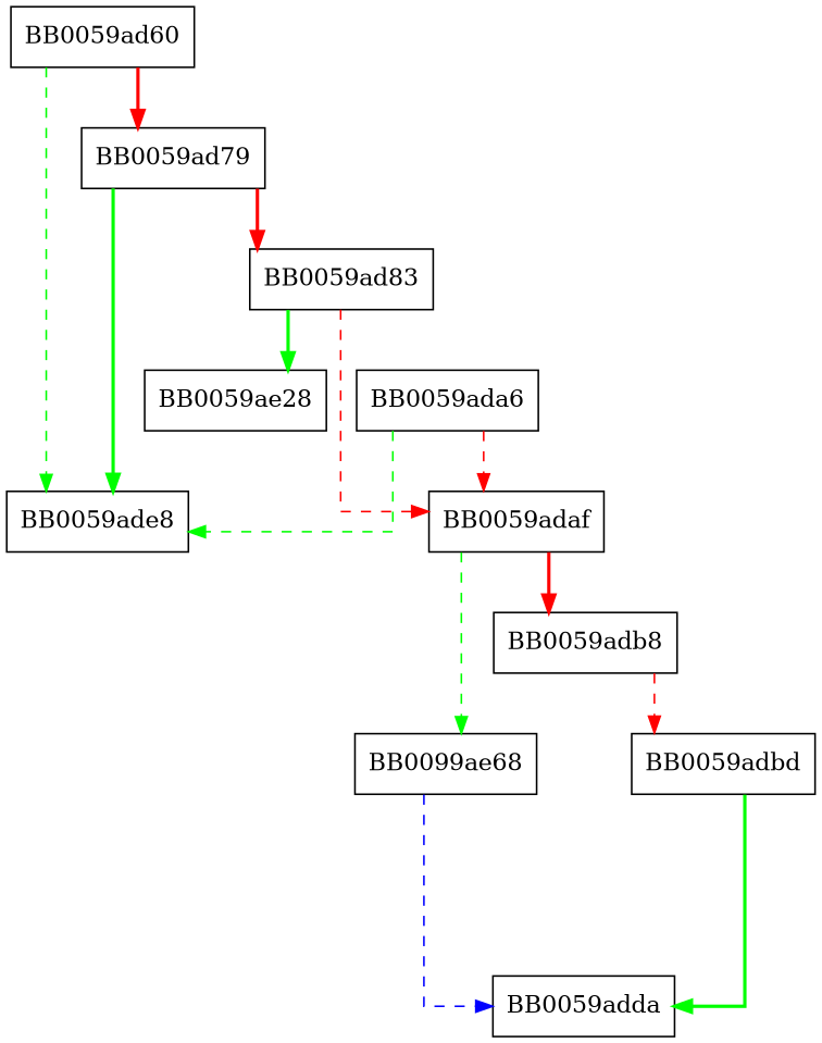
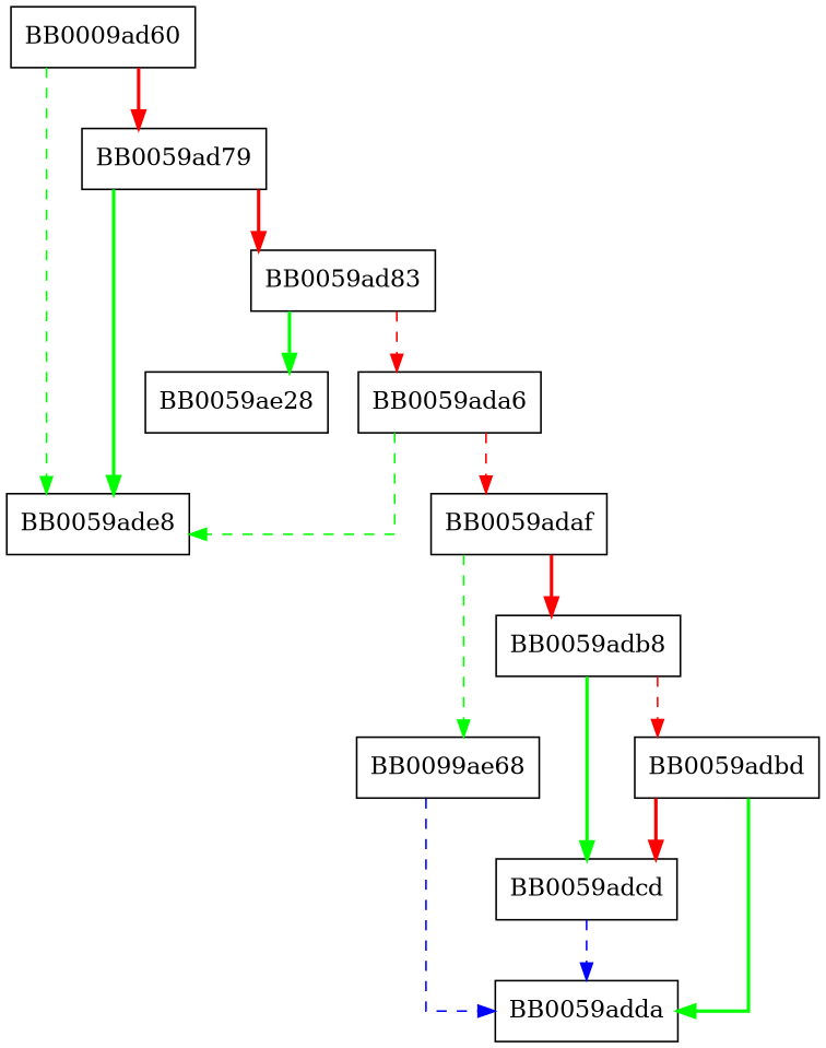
  digraph {
    splines=ortho
    node [shape=box]
    edge [color=green style=dashed]
-   BB0059ad60
+   BB0059ad60 [label=BB0009ad60]
    BB0059ade8
    BB0059ad79
    BB0059ad83
    BB0059ae28
    BB0059ada6
    BB0059adaf
    n8 [label=BB0099ae68]
    BB0059adb8
    BB0059adda
+   BB0059adcd
    BB0059adbd
    BB0059ad60 -> BB0059ade8
    BB0059ad60 -> BB0059ad79 [color=red style=bold]
    BB0059ad79 -> BB0059ade8 [style=bold]
    BB0059ad79 -> BB0059ad83 [color=red style=bold]
    BB0059ad83 -> BB0059ae28 [style=bold]
-   BB0059ad83 -> BB0059adaf [color=red]
+   BB0059ad83 -> BB0059ada6 [color=red]
    BB0059ada6 -> BB0059ade8
    BB0059ada6 -> BB0059adaf [color=red]
    BB0059adaf -> n8
    BB0059adaf -> BB0059adb8 [color=red style=bold]
    n8 -> BB0059adda [color=blue]
+   BB0059adb8 -> BB0059adcd [style=bold]
    BB0059adb8 -> BB0059adbd [color=red]
+   BB0059adcd -> BB0059adda [color=blue]
    BB0059adbd -> BB0059adda [style=bold]
+   BB0059adbd -> BB0059adcd [color=red style=bold]
  }
